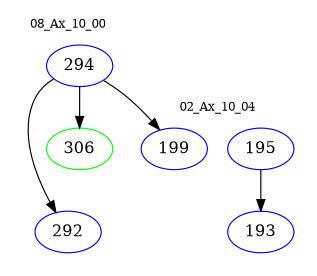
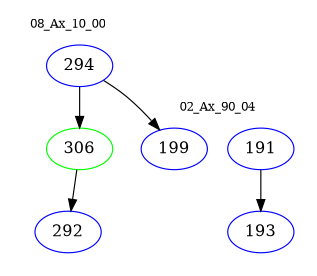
  digraph {
    node [color=blue]
    edge [color=black]
    n1 [label=294]
    n2 [label=292]
    n3 [color=green label=306]
-   n4 [label=195]
+   n4 [label=191]
    n5 [label=193]
    n6 [label=199]
    subgraph cluster_1 {
      color=white
      fontsize=10
      label="08_Ax_10_00"
      n1
      n2
      n3
    }
    subgraph cluster_2 {
      color=white
      fontsize=10
-     label="02_Ax_10_04"
+     label="02_Ax_90_04"
      n4
      n5
      n6
    }
-   n1 -> n2
+   n3 -> n2
    n1 -> n3
    n1 -> n6
    n4 -> n5
  }
